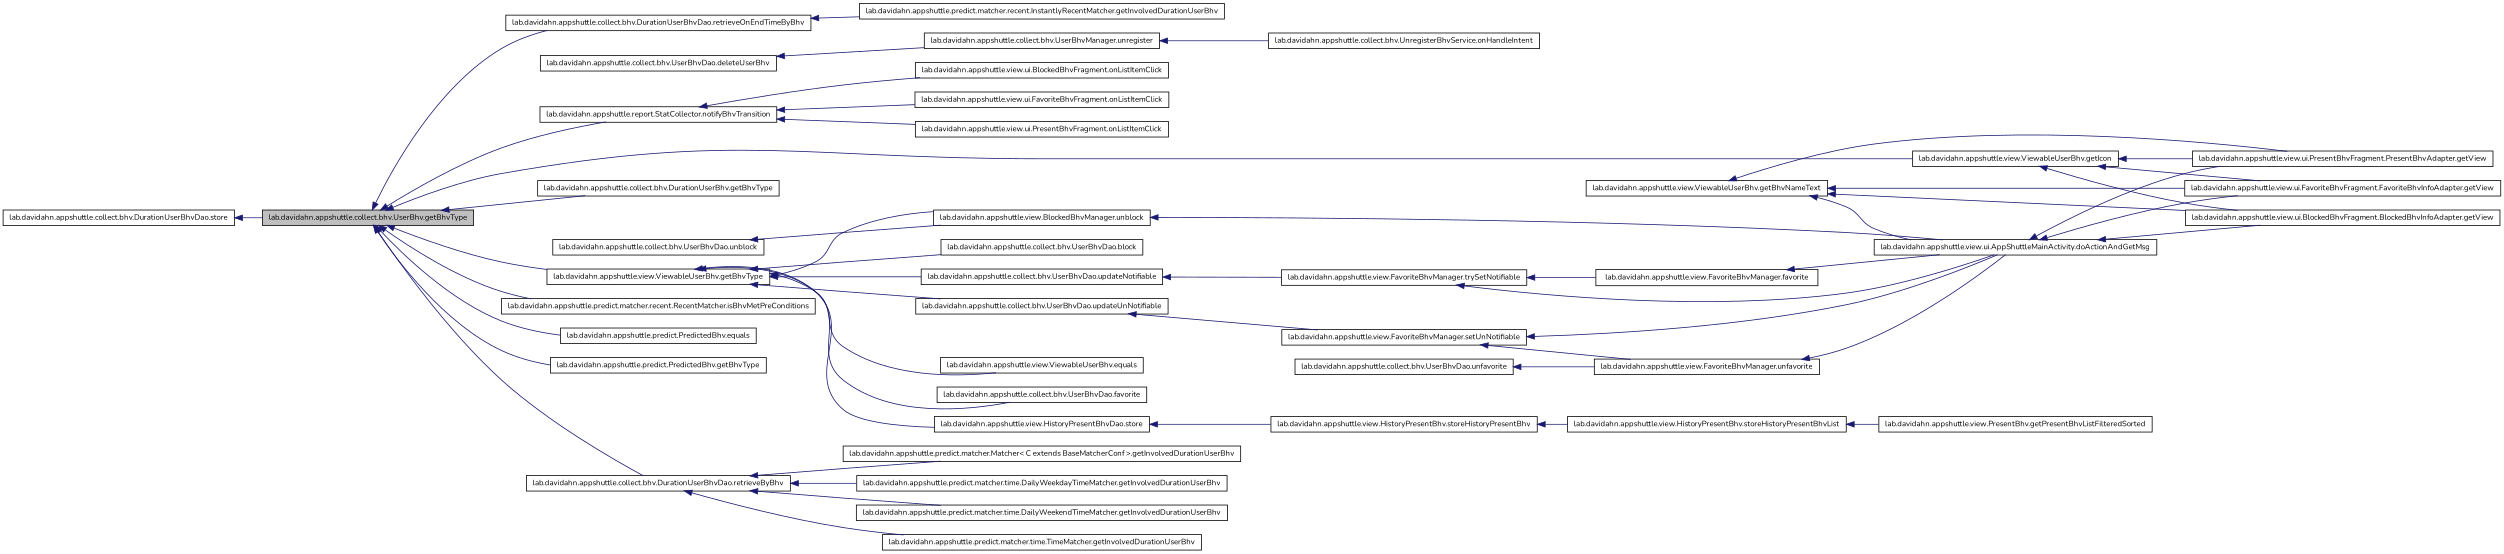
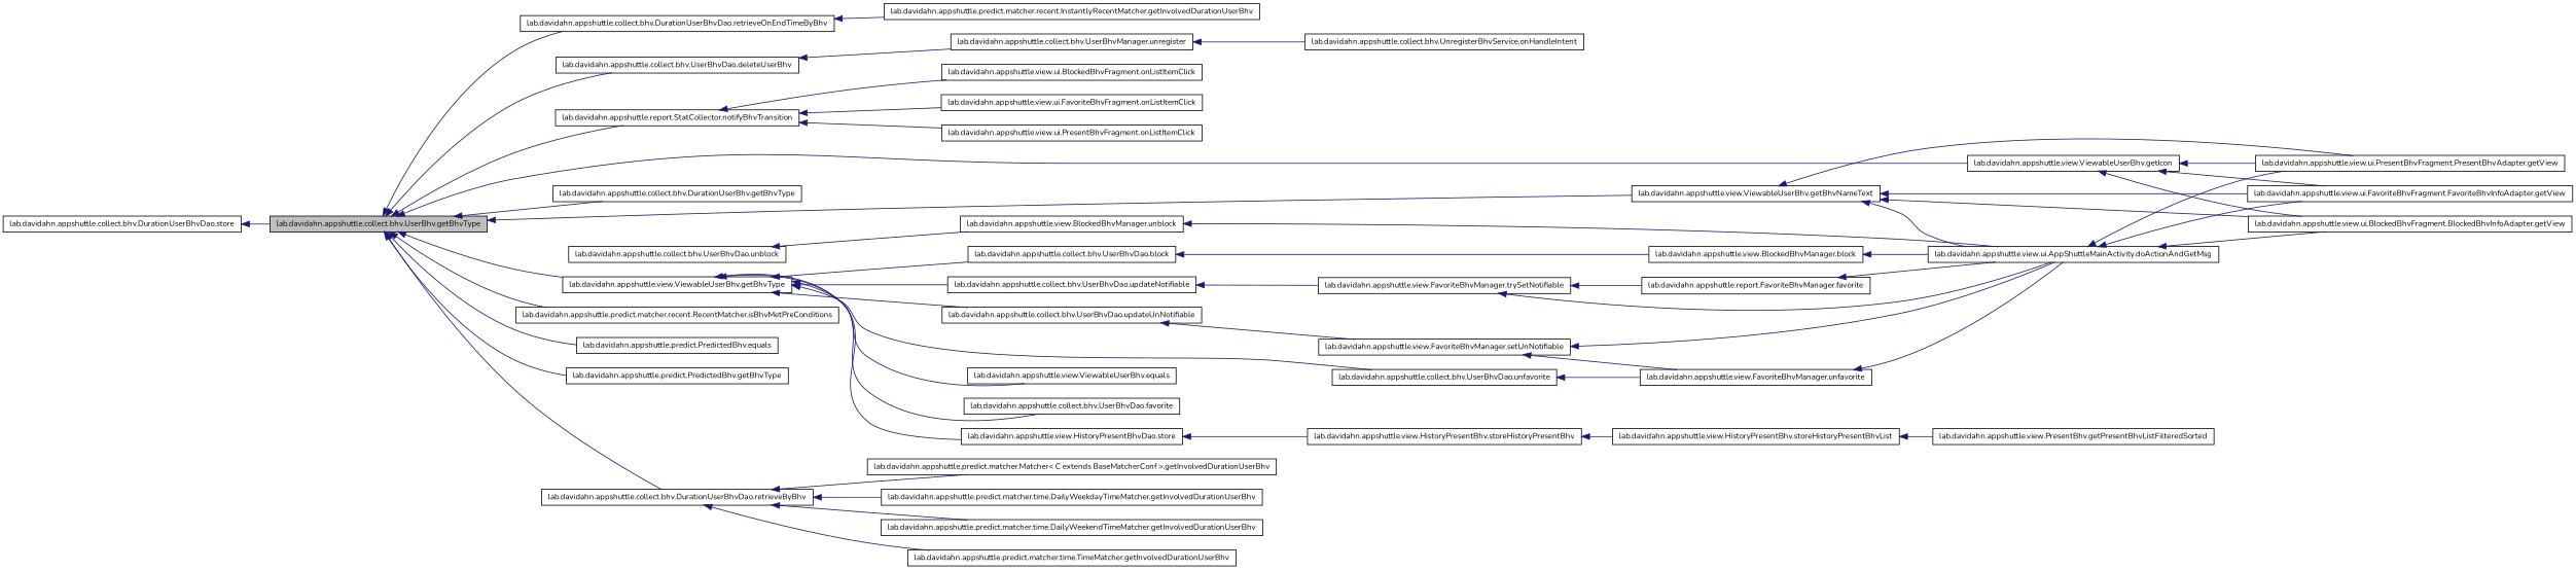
  digraph {
    fontname=Nunito
    rankdir=LR
    node [color=black fillcolor=white fontname=Nunito fontsize=10 shape=record style=filled]
    edge [color=midnightblue dir=back fontname=Nunito fontsize=10 labelfontname=Helvetica labelfontsize=10 style=solid]
    n1 [fillcolor=grey75 fontcolor=black height=0.2 label="lab.davidahn.appshuttle.collect.bhv.UserBhv.getBhvType" width=0.4]
    n2 [height=0.2 label="lab.davidahn.appshuttle.collect.bhv.DurationUserBhv.getBhvType" width=0.4]
    n3 [height=0.2 label="lab.davidahn.appshuttle.collect.bhv.DurationUserBhvDao.retrieveByBhv" width=0.4]
    n4 [height=0.2 label="lab.davidahn.appshuttle.collect.bhv.DurationUserBhvDao.retrieveOnEndTimeByBhv" width=0.4]
    n5 [height=0.2 label="lab.davidahn.appshuttle.collect.bhv.UserBhvDao.deleteUserBhv" width=0.4]
    n6 [height=0.2 label="lab.davidahn.appshuttle.predict.matcher.recent.RecentMatcher.isBhvMetPreConditions" width=0.4]
    n7 [height=0.2 label="lab.davidahn.appshuttle.predict.PredictedBhv.equals" width=0.4]
    n8 [height=0.2 label="lab.davidahn.appshuttle.predict.PredictedBhv.getBhvType" width=0.4]
    n9 [height=0.2 label="lab.davidahn.appshuttle.report.StatCollector.notifyBhvTransition" width=0.4]
    n10 [height=0.2 label="lab.davidahn.appshuttle.view.ViewableUserBhv.getBhvType" width=0.4]
    n11 [height=0.2 label="lab.davidahn.appshuttle.view.ViewableUserBhv.getIcon" width=0.4]
    n12 [height=0.2 label="lab.davidahn.appshuttle.view.ViewableUserBhv.getBhvNameText" width=0.4]
    n13 [height=0.2 label="lab.davidahn.appshuttle.collect.bhv.DurationUserBhvDao.store" width=0.4]
    n14 [height=0.2 label="lab.davidahn.appshuttle.predict.matcher.Matcher\< C extends BaseMatcherConf \>.getInvolvedDurationUserBhv" width=0.4]
    n15 [height=0.2 label="lab.davidahn.appshuttle.predict.matcher.time.DailyWeekdayTimeMatcher.getInvolvedDurationUserBhv" width=0.4]
    n16 [height=0.2 label="lab.davidahn.appshuttle.predict.matcher.time.DailyWeekendTimeMatcher.getInvolvedDurationUserBhv" width=0.4]
    n17 [height=0.2 label="lab.davidahn.appshuttle.predict.matcher.time.TimeMatcher.getInvolvedDurationUserBhv" width=0.4]
    n18 [height=0.2 label="lab.davidahn.appshuttle.predict.matcher.recent.InstantlyRecentMatcher.getInvolvedDurationUserBhv" width=0.4]
    n19 [height=0.2 label="lab.davidahn.appshuttle.collect.bhv.UserBhvManager.unregister" width=0.4]
    n20 [height=0.2 label="lab.davidahn.appshuttle.view.ui.BlockedBhvFragment.onListItemClick" width=0.4]
    n21 [height=0.2 label="lab.davidahn.appshuttle.view.ui.FavoriteBhvFragment.onListItemClick" width=0.4]
    n22 [height=0.2 label="lab.davidahn.appshuttle.view.ui.PresentBhvFragment.onListItemClick" width=0.4]
    n23 [height=0.2 label="lab.davidahn.appshuttle.collect.bhv.UserBhvDao.favorite" width=0.4]
    n24 [height=0.2 label="lab.davidahn.appshuttle.collect.bhv.UserBhvDao.unfavorite" width=0.4]
    n25 [height=0.2 label="lab.davidahn.appshuttle.collect.bhv.UserBhvDao.updateNotifiable" width=0.4]
    n26 [height=0.2 label="lab.davidahn.appshuttle.collect.bhv.UserBhvDao.updateUnNotifiable" width=0.4]
    n27 [height=0.2 label="lab.davidahn.appshuttle.collect.bhv.UserBhvDao.block" width=0.4]
    n28 [height=0.2 label="lab.davidahn.appshuttle.view.HistoryPresentBhvDao.store" width=0.4]
    n29 [height=0.2 label="lab.davidahn.appshuttle.view.ViewableUserBhv.equals" width=0.4]
    n30 [height=0.2 label="lab.davidahn.appshuttle.view.ui.BlockedBhvFragment.BlockedBhvInfoAdapter.getView" width=0.4]
    n31 [height=0.2 label="lab.davidahn.appshuttle.view.ui.FavoriteBhvFragment.FavoriteBhvInfoAdapter.getView" width=0.4]
    n32 [height=0.2 label="lab.davidahn.appshuttle.view.ui.PresentBhvFragment.PresentBhvAdapter.getView" width=0.4]
    n33 [height=0.2 label="lab.davidahn.appshuttle.view.ui.AppShuttleMainActivity.doActionAndGetMsg" width=0.4]
    n34 [height=0.2 label="lab.davidahn.appshuttle.collect.bhv.UnregisterBhvService.onHandleIntent" width=0.4]
    n35 [height=0.2 label="lab.davidahn.appshuttle.view.FavoriteBhvManager.unfavorite" width=0.4]
    n36 [height=0.2 label="lab.davidahn.appshuttle.view.FavoriteBhvManager.trySetNotifiable" width=0.4]
    n37 [height=0.2 label="lab.davidahn.appshuttle.view.FavoriteBhvManager.setUnNotifiable" width=0.4]
+   n38 [height=0.2 label="lab.davidahn.appshuttle.view.BlockedBhvManager.block" width=0.4]
    n39 [height=0.2 label="lab.davidahn.appshuttle.collect.bhv.UserBhvDao.unblock" width=0.4]
    n40 [height=0.2 label="lab.davidahn.appshuttle.view.BlockedBhvManager.unblock" width=0.4]
    n41 [height=0.2 label="lab.davidahn.appshuttle.view.HistoryPresentBhv.storeHistoryPresentBhv" width=0.4]
-   n42 [height=0.2 label="lab.davidahn.appshuttle.view.FavoriteBhvManager.favorite" width=0.4]
+   n42 [height=0.2 label="lab.davidahn.appshuttle.report.FavoriteBhvManager.favorite" width=0.4]
    n43 [height=0.2 label="lab.davidahn.appshuttle.view.HistoryPresentBhv.storeHistoryPresentBhvList" width=0.4]
    n44 [height=0.2 label="lab.davidahn.appshuttle.view.PresentBhv.getPresentBhvListFilteredSorted" width=0.4]
    n1 -> n2
    n1 -> n3
    n1 -> n4
+   n1 -> n5
    n1 -> n6
    n1 -> n7
    n1 -> n8
    n1 -> n9
    n1 -> n10
    n1 -> n11
+   n1 -> n12
    n3 -> n14
    n3 -> n15
    n3 -> n16
    n3 -> n17
    n4 -> n18
    n5 -> n19
    n9 -> n20
    n9 -> n21
    n9 -> n22
    n10 -> n23
-   n10 -> n40
+   n10 -> n24
    n10 -> n25
    n10 -> n26
    n10 -> n27
    n10 -> n28
    n10 -> n29
    n11 -> n30
    n11 -> n31
    n11 -> n32
    n12 -> n30
    n12 -> n31
    n12 -> n32
    n12 -> n33
    n13 -> n1
    n19 -> n34
    n24 -> n35
    n25 -> n36
    n26 -> n37
+   n27 -> n38
    n28 -> n41
    n33 -> n30
    n33 -> n31
    n33 -> n32
    n35 -> n33
    n36 -> n33
    n36 -> n42
    n37 -> n33
    n37 -> n35
+   n38 -> n33
    n39 -> n40
    n40 -> n33
    n41 -> n43
    n42 -> n33
    n43 -> n44
  }
